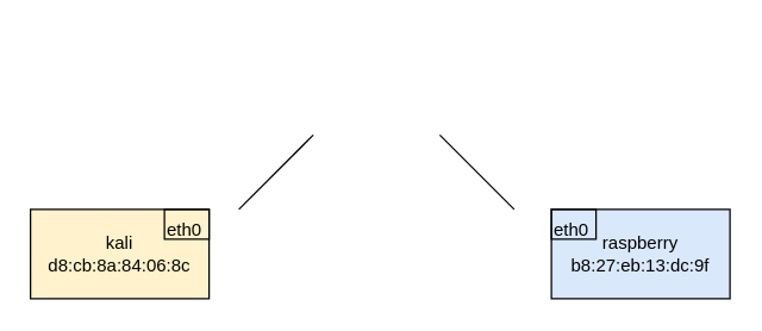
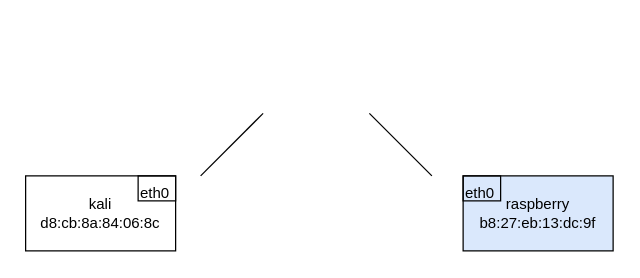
  <mxCell id="0" />
  <mxCell id="1" parent="0" />
  <mxCell id="2" value="" style="shape=image;verticalLabelPosition=bottom;labelBackgroundColor=default;verticalAlign=top;aspect=fixed;imageAspect=0;image=https://www.cdiscount.com/pdt2/1/1/7/1/700x700/tpl6935364098117/rw/tp-link-switch-de-bureau-8-ports-gigabit-10-100-10.jpg;clipPath=inset(33.67% 0% 33.33% 0%);" vertex="1" parent="1"><mxGeometry x="170" y="20" width="160" height="52.8" as="geometry" /></mxCell>
- <mxCell id="3" value="kali&lt;br&gt;d8:cb:8a:84:06:8c" style="rounded=0;whiteSpace=wrap;html=1;fillColor=#fff2cc;" vertex="1" parent="1"><mxGeometry x="20" y="140" width="120" height="60" as="geometry" /></mxCell>
+ <mxCell id="3" value="kali&lt;br&gt;d8:cb:8a:84:06:8c" style="rounded=0;whiteSpace=wrap;html=1;" vertex="1" parent="1"><mxGeometry x="20" y="140" width="120" height="60" as="geometry" /></mxCell>
  <mxCell id="4" value="&lt;div&gt;raspberry&lt;/div&gt;&lt;div&gt;b8:27:eb:13:dc:9f&lt;br&gt;&lt;/div&gt;" style="rounded=0;whiteSpace=wrap;html=1;fillColor=#dae8fc;" vertex="1" parent="1"><mxGeometry x="370" y="140" width="120" height="60" as="geometry" /></mxCell>
  <mxCell id="5" value="" style="endArrow=none;html=1;rounded=0;" edge="1" parent="1"><mxGeometry width="50" height="50" relative="1" as="geometry"><mxPoint x="160" y="140" as="sourcePoint" /><mxPoint x="210" y="90" as="targetPoint" /></mxGeometry></mxCell>
  <mxCell id="6" value="" style="endArrow=none;html=1;rounded=0;" edge="1" parent="1"><mxGeometry width="50" height="50" relative="1" as="geometry"><mxPoint x="345" y="140" as="sourcePoint" /><mxPoint x="295" y="90" as="targetPoint" /></mxGeometry></mxCell>
  <mxCell id="7" value="eth0" style="text;whiteSpace=wrap;html=1;strokeColor=default;" vertex="1" parent="1"><mxGeometry x="110" y="140" width="30" height="20" as="geometry" /></mxCell>
  <mxCell id="8" value="eth0" style="text;whiteSpace=wrap;html=1;strokeColor=default;" vertex="1" parent="1"><mxGeometry x="370" y="140" width="30" height="20" as="geometry" /></mxCell>
